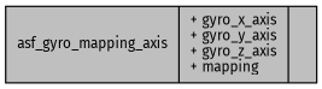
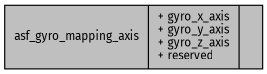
  digraph {
    rankdir=LR
    fontname="Fira Sans"
-   n1 [color=black fillcolor=grey75 fontcolor=black fontname="Fira Sans" fontsize=10 height=0.2 label="{asf_gyro_mapping_axis\n|+ gyro_x_axis\l+ gyro_y_axis\l+ gyro_z_axis\l+ mapping\l|}" shape=record style=filled width=0.4]
+   n1 [color=black fillcolor=grey75 fontcolor=black fontname="Fira Sans" fontsize=10 height=0.2 label="{asf_gyro_mapping_axis\n|+ gyro_x_axis\l+ gyro_y_axis\l+ gyro_z_axis\l+ reserved\l|}" shape=record style=filled width=0.4]
  }
